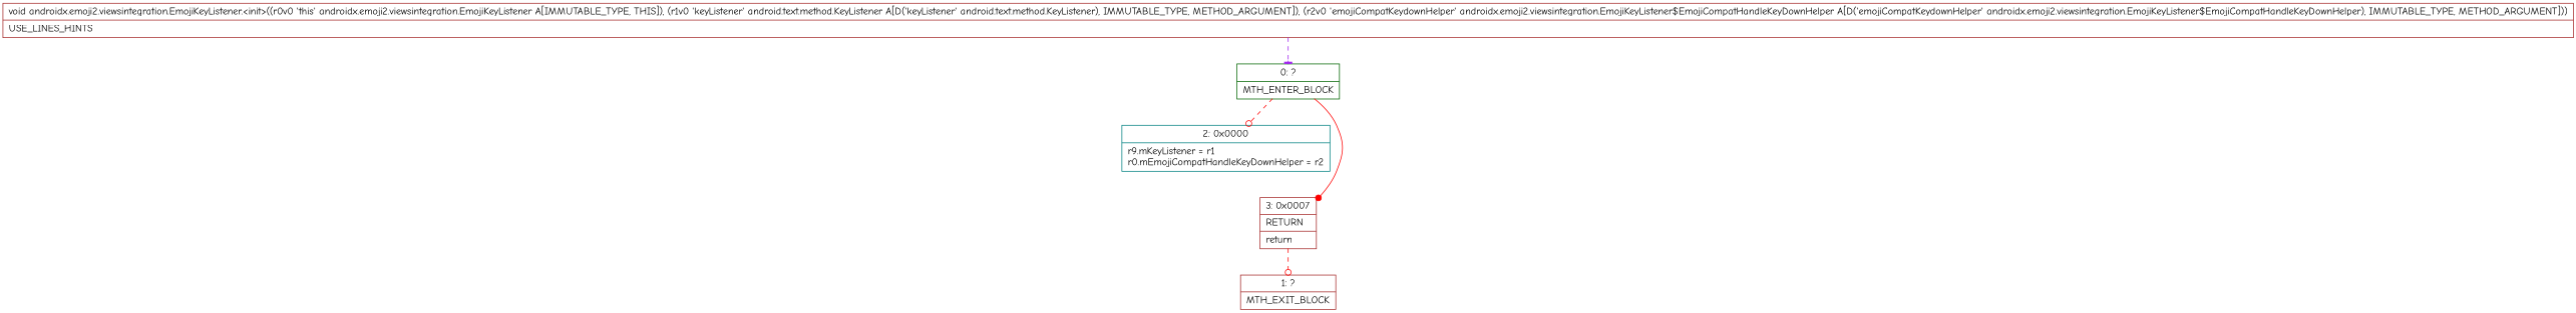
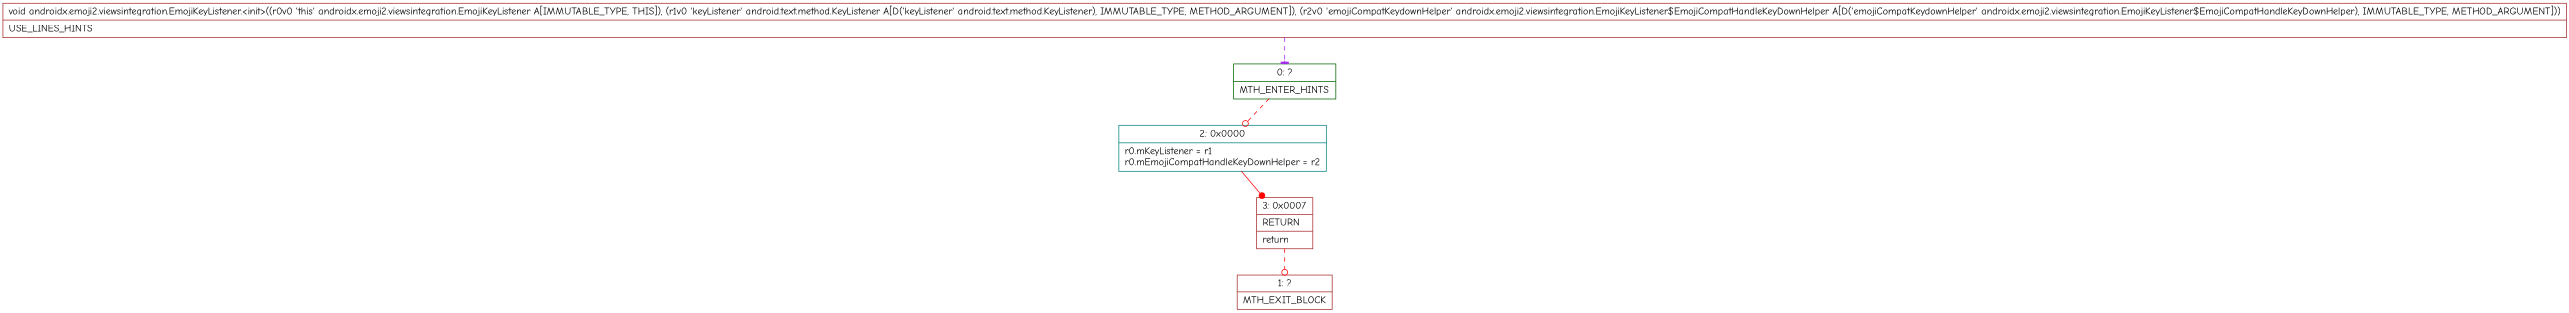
  digraph {
    fontname="Comic Neue"
    node [color=brown fontname="Comic Neue" shape=record]
    edge [arrowhead=odot color=red fontname="Comic Neue" style=dashed]
-   n1 [color=darkgreen label="{0\:\ ?|MTH_ENTER_BLOCK\l}"]
-   n2 [color=teal label="{2\:\ 0x0000|r9.mKeyListener = r1\lr0.mEmojiCompatHandleKeyDownHelper = r2\l}"]
+   n1 [color=darkgreen label="{0\:\ ?|MTH_ENTER_HINTS\l}"]
+   n2 [color=teal label="{2\:\ 0x0000|r0.mKeyListener = r1\lr0.mEmojiCompatHandleKeyDownHelper = r2\l}"]
    n3 [label="{3\:\ 0x0007|RETURN\l|return\l}"]
    n4 [label="{1\:\ ?|MTH_EXIT_BLOCK\l}"]
    n5 [label="{void androidx.emoji2.viewsintegration.EmojiKeyListener.\<init\>((r0v0 'this' androidx.emoji2.viewsintegration.EmojiKeyListener A[IMMUTABLE_TYPE, THIS]), (r1v0 'keyListener' android.text.method.KeyListener A[D('keyListener' android.text.method.KeyListener), IMMUTABLE_TYPE, METHOD_ARGUMENT]), (r2v0 'emojiCompatKeydownHelper' androidx.emoji2.viewsintegration.EmojiKeyListener$EmojiCompatHandleKeyDownHelper A[D('emojiCompatKeydownHelper' androidx.emoji2.viewsintegration.EmojiKeyListener$EmojiCompatHandleKeyDownHelper), IMMUTABLE_TYPE, METHOD_ARGUMENT]))  | USE_LINES_HINTS\l}"]
    n1 -> n2
-   n1 -> n3 [arrowhead=dot style=solid]
+   n2 -> n3 [arrowhead=dot style=solid]
    n3 -> n4
    n5 -> n1 [arrowhead=tee color=purple]
  }
